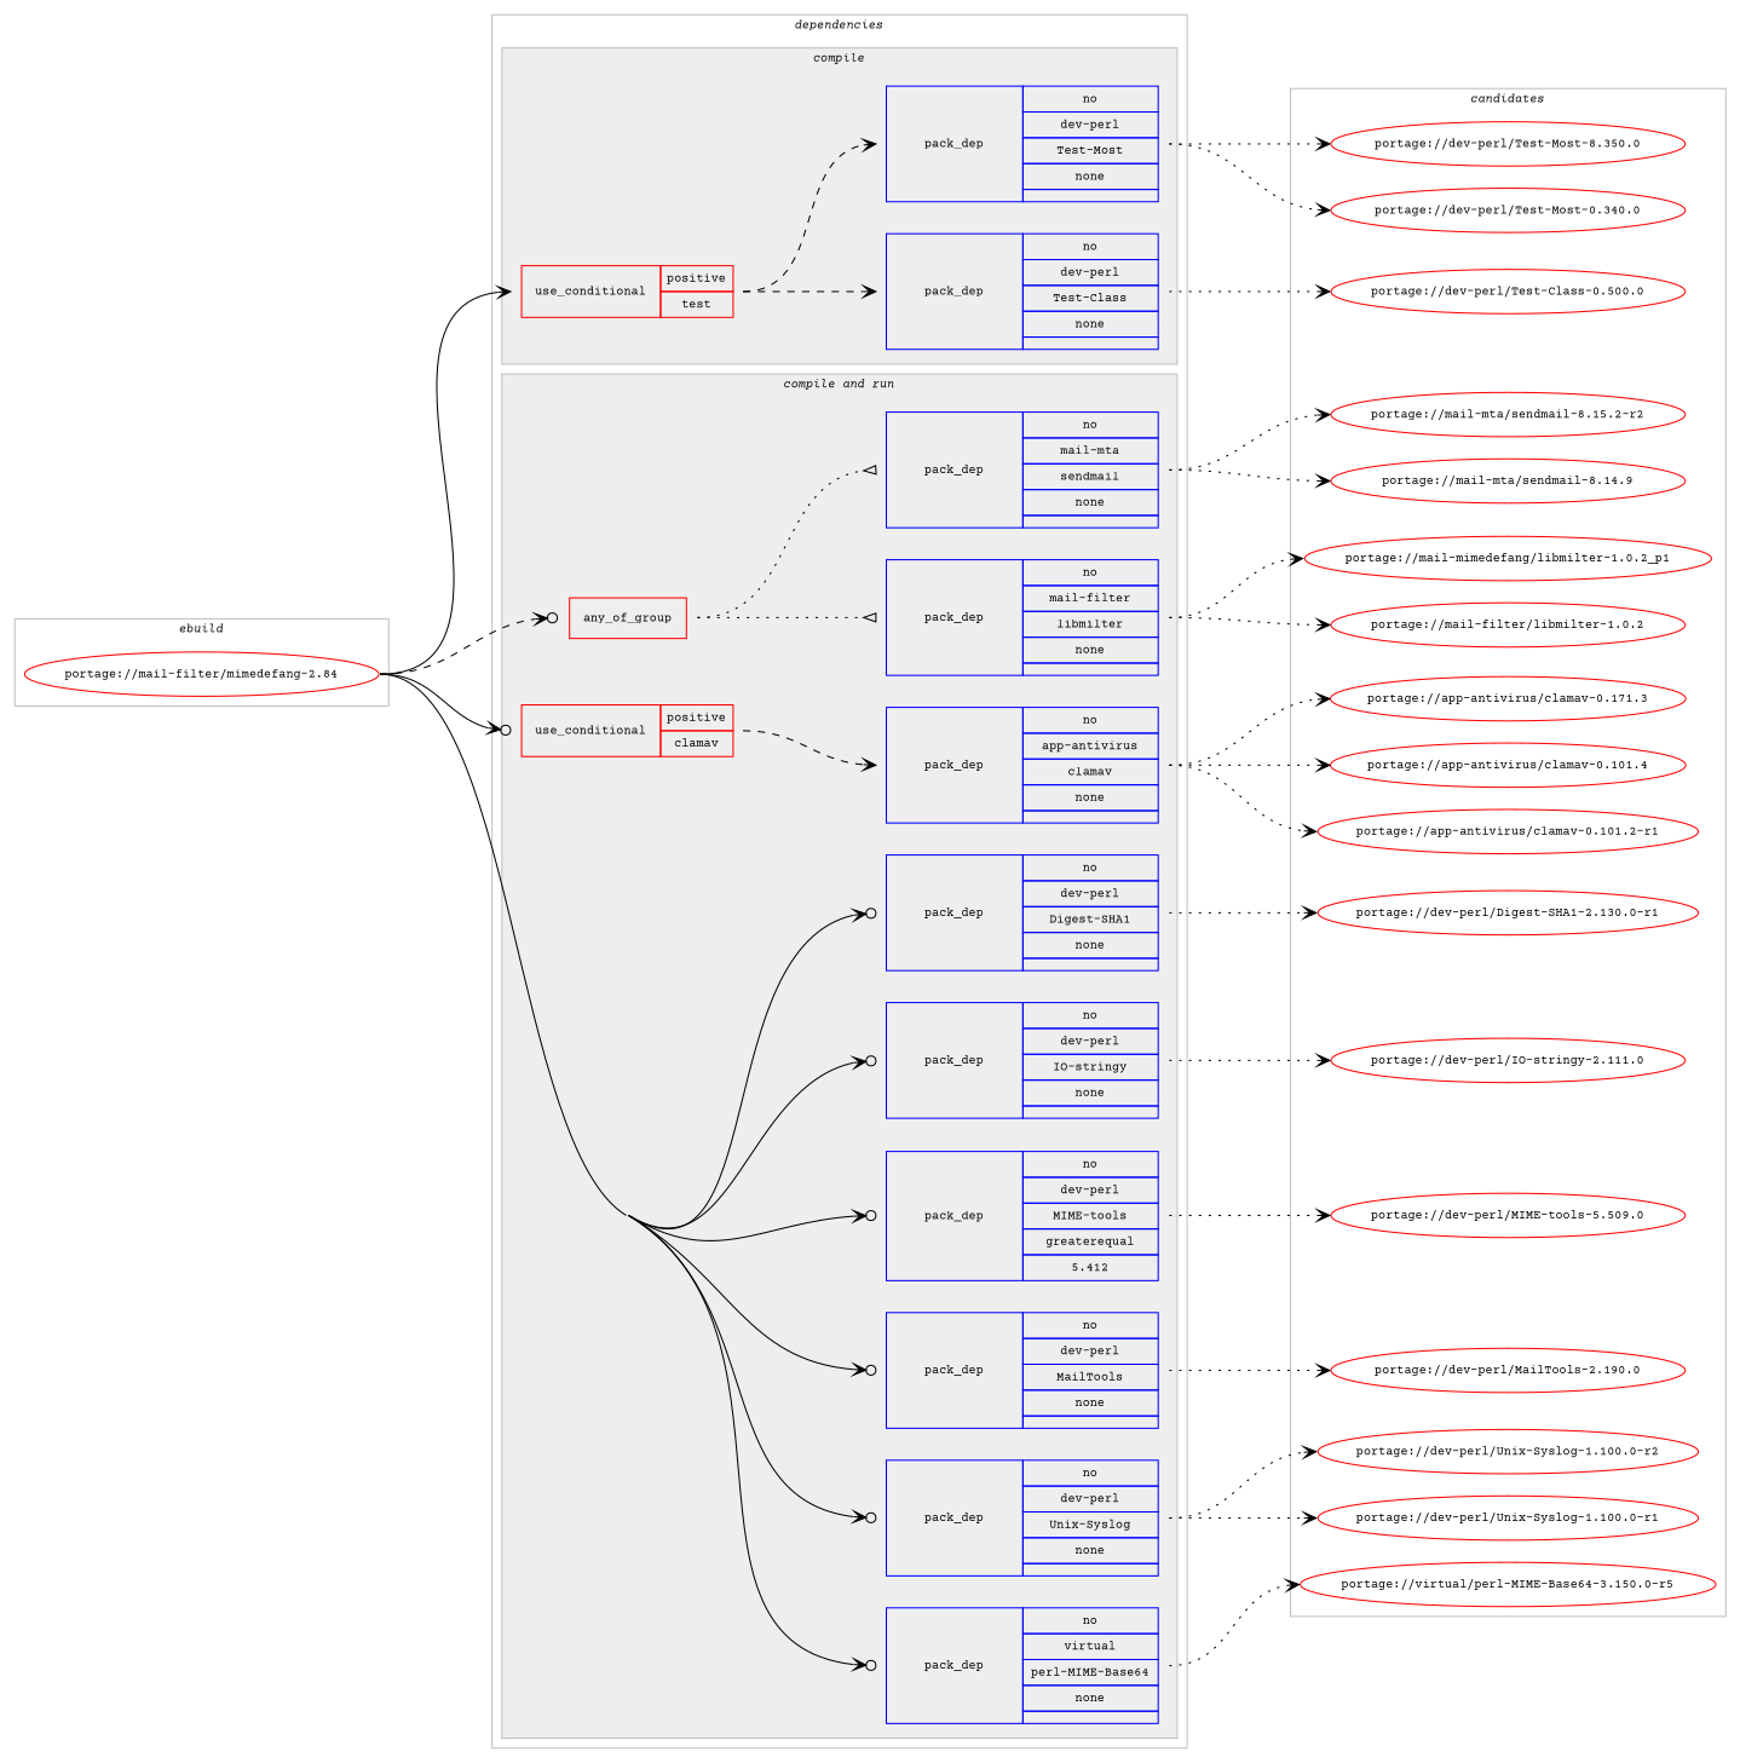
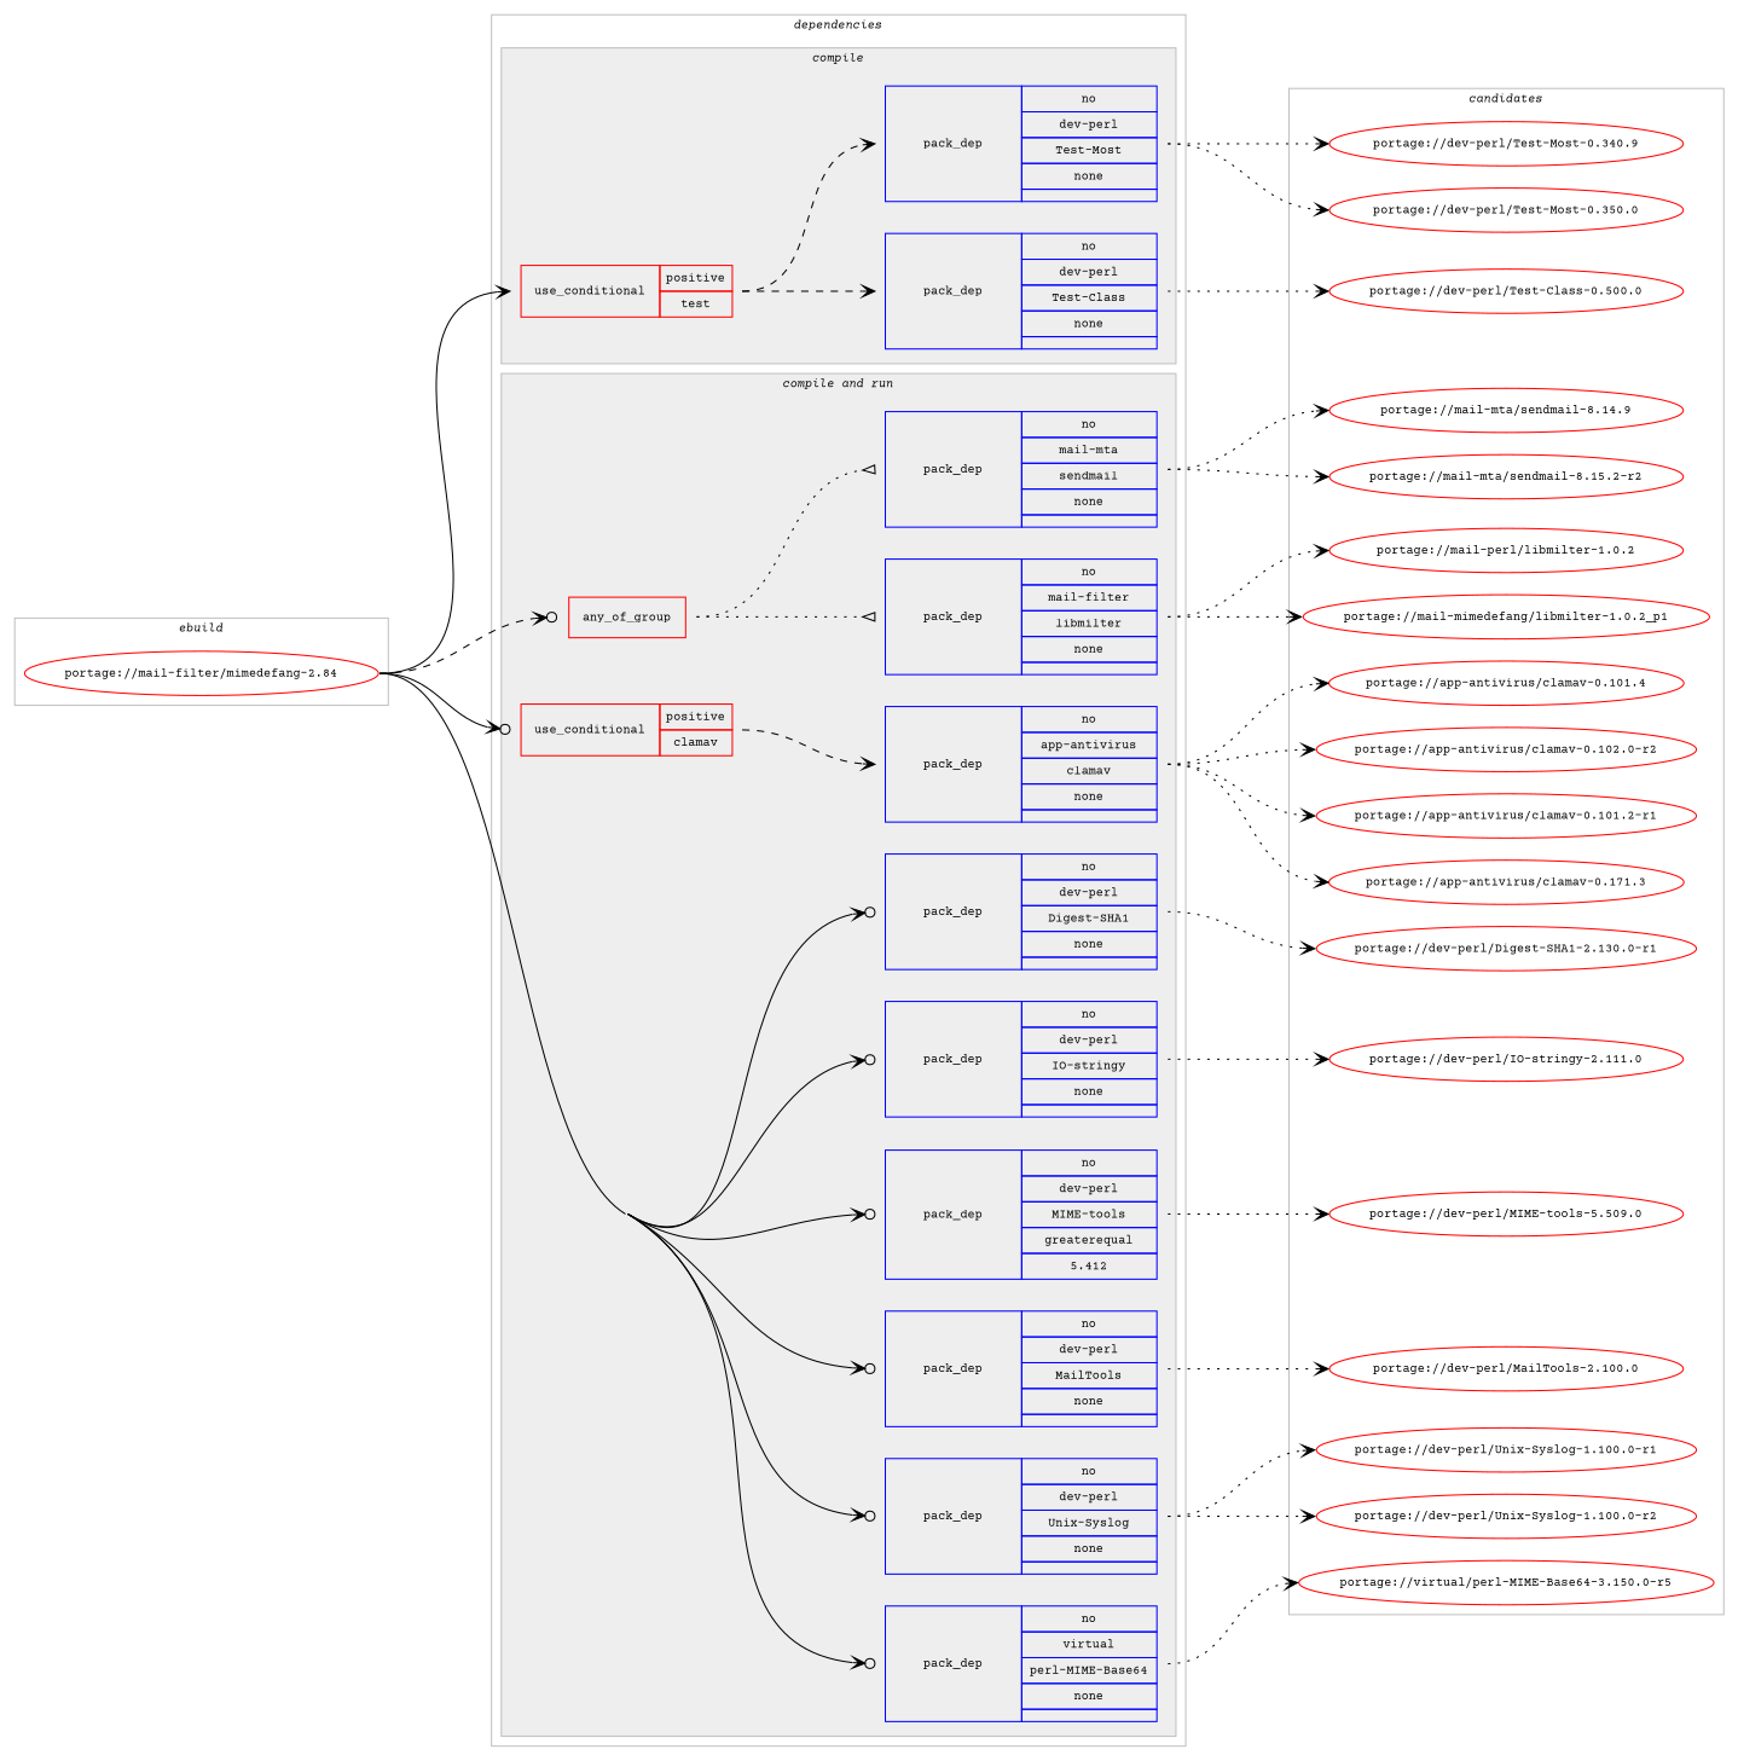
  digraph {
    compound=true
    concentrate=true
    fontname="Courier Prime"
    fontsize=10
    newrank=true
    rankdir=LR
    ranksep=1.5
    node [color=red fontname="Courier Prime" fontsize=10]
    edge [arrowhead=vee fontname="Courier Prime" headport=w style=dotted tailport=e weight=100]
    n1 [label="portage://mail-filter/mimedefang-2.84" width=4]
    n2 [color=blue label=<<TABLE BORDER="0" CELLBORDER="1" CELLSPACING="0" CELLPADDING="4" WIDTH="220"><TR><TD ROWSPAN="6" CELLPADDING="30">pack_dep</TD></TR><TR><TD WIDTH="110">no</TD></TR><TR><TD>dev-perl</TD></TR><TR><TD>Test-Class</TD></TR><TR><TD>none</TD></TR><TR><TD></TD></TR></TABLE>> shape=none]
    n3 [color=blue label=<<TABLE BORDER="0" CELLBORDER="1" CELLSPACING="0" CELLPADDING="4" WIDTH="220"><TR><TD ROWSPAN="6" CELLPADDING="30">pack_dep</TD></TR><TR><TD WIDTH="110">no</TD></TR><TR><TD>dev-perl</TD></TR><TR><TD>Test-Most</TD></TR><TR><TD>none</TD></TR><TR><TD></TD></TR></TABLE>> shape=none]
    n4 [label=<<TABLE BORDER="0" CELLBORDER="1" CELLSPACING="0" CELLPADDING="4"><TR><TD ROWSPAN="3" CELLPADDING="10">use_conditional</TD></TR><TR><TD>positive</TD></TR><TR><TD>test</TD></TR></TABLE>> shape=none]
    n5 [color=blue label=<<TABLE BORDER="0" CELLBORDER="1" CELLSPACING="0" CELLPADDING="4" WIDTH="220"><TR><TD ROWSPAN="6" CELLPADDING="30">pack_dep</TD></TR><TR><TD WIDTH="110">no</TD></TR><TR><TD>mail-filter</TD></TR><TR><TD>libmilter</TD></TR><TR><TD>none</TD></TR><TR><TD></TD></TR></TABLE>> shape=none]
    n6 [color=blue label=<<TABLE BORDER="0" CELLBORDER="1" CELLSPACING="0" CELLPADDING="4" WIDTH="220"><TR><TD ROWSPAN="6" CELLPADDING="30">pack_dep</TD></TR><TR><TD WIDTH="110">no</TD></TR><TR><TD>mail-mta</TD></TR><TR><TD>sendmail</TD></TR><TR><TD>none</TD></TR><TR><TD></TD></TR></TABLE>> shape=none]
    n7 [label=<<TABLE BORDER="0" CELLBORDER="1" CELLSPACING="0" CELLPADDING="4"><TR><TD CELLPADDING="10">any_of_group</TD></TR></TABLE>> shape=none]
    n8 [color=blue label=<<TABLE BORDER="0" CELLBORDER="1" CELLSPACING="0" CELLPADDING="4" WIDTH="220"><TR><TD ROWSPAN="6" CELLPADDING="30">pack_dep</TD></TR><TR><TD WIDTH="110">no</TD></TR><TR><TD>app-antivirus</TD></TR><TR><TD>clamav</TD></TR><TR><TD>none</TD></TR><TR><TD></TD></TR></TABLE>> shape=none]
    n9 [label=<<TABLE BORDER="0" CELLBORDER="1" CELLSPACING="0" CELLPADDING="4"><TR><TD ROWSPAN="3" CELLPADDING="10">use_conditional</TD></TR><TR><TD>positive</TD></TR><TR><TD>clamav</TD></TR></TABLE>> shape=none]
    n10 [color=blue label=<<TABLE BORDER="0" CELLBORDER="1" CELLSPACING="0" CELLPADDING="4" WIDTH="220"><TR><TD ROWSPAN="6" CELLPADDING="30">pack_dep</TD></TR><TR><TD WIDTH="110">no</TD></TR><TR><TD>dev-perl</TD></TR><TR><TD>Digest-SHA1</TD></TR><TR><TD>none</TD></TR><TR><TD></TD></TR></TABLE>> shape=none]
    n11 [color=blue label=<<TABLE BORDER="0" CELLBORDER="1" CELLSPACING="0" CELLPADDING="4" WIDTH="220"><TR><TD ROWSPAN="6" CELLPADDING="30">pack_dep</TD></TR><TR><TD WIDTH="110">no</TD></TR><TR><TD>dev-perl</TD></TR><TR><TD>IO-stringy</TD></TR><TR><TD>none</TD></TR><TR><TD></TD></TR></TABLE>> shape=none]
    n12 [color=blue label=<<TABLE BORDER="0" CELLBORDER="1" CELLSPACING="0" CELLPADDING="4" WIDTH="220"><TR><TD ROWSPAN="6" CELLPADDING="30">pack_dep</TD></TR><TR><TD WIDTH="110">no</TD></TR><TR><TD>dev-perl</TD></TR><TR><TD>MIME-tools</TD></TR><TR><TD>greaterequal</TD></TR><TR><TD>5.412</TD></TR></TABLE>> shape=none]
    n13 [color=blue label=<<TABLE BORDER="0" CELLBORDER="1" CELLSPACING="0" CELLPADDING="4" WIDTH="220"><TR><TD ROWSPAN="6" CELLPADDING="30">pack_dep</TD></TR><TR><TD WIDTH="110">no</TD></TR><TR><TD>dev-perl</TD></TR><TR><TD>MailTools</TD></TR><TR><TD>none</TD></TR><TR><TD></TD></TR></TABLE>> shape=none]
    n14 [color=blue label=<<TABLE BORDER="0" CELLBORDER="1" CELLSPACING="0" CELLPADDING="4" WIDTH="220"><TR><TD ROWSPAN="6" CELLPADDING="30">pack_dep</TD></TR><TR><TD WIDTH="110">no</TD></TR><TR><TD>dev-perl</TD></TR><TR><TD>Unix-Syslog</TD></TR><TR><TD>none</TD></TR><TR><TD></TD></TR></TABLE>> shape=none]
    n15 [color=blue label=<<TABLE BORDER="0" CELLBORDER="1" CELLSPACING="0" CELLPADDING="4" WIDTH="220"><TR><TD ROWSPAN="6" CELLPADDING="30">pack_dep</TD></TR><TR><TD WIDTH="110">no</TD></TR><TR><TD>virtual</TD></TR><TR><TD>perl-MIME-Base64</TD></TR><TR><TD>none</TD></TR><TR><TD></TD></TR></TABLE>> shape=none]
    n16 [label="portage://dev-perl/Test-Class-0.500.0" width=4]
-   n17 [label="portage://dev-perl/Test-Most-0.340.0" width=4]
-   n18 [label="portage://dev-perl/Test-Most-8.350.0" width=4]
-   n19 [label="portage://mail-filter/libmilter-1.0.2" width=4]
+   n17 [label="portage://dev-perl/Test-Most-0.340.9" width=4]
+   n18 [label="portage://dev-perl/Test-Most-0.350.0" width=4]
+   n19 [label="portage://mail-perl/libmilter-1.0.2" width=4]
    n20 [label="portage://mail-mimedefang/libmilter-1.0.2_p1" width=4]
    n21 [label="portage://mail-mta/sendmail-8.14.9" width=4]
    n22 [label="portage://mail-mta/sendmail-8.15.2-r2" width=4]
    n23 [label="portage://app-antivirus/clamav-0.101.2-r1" width=4]
    n24 [label="portage://app-antivirus/clamav-0.171.3" width=4]
    n25 [label="portage://app-antivirus/clamav-0.101.4" width=4]
+   n26 [label="portage://app-antivirus/clamav-0.102.0-r2" width=4]
    n27 [label="portage://dev-perl/Digest-SHA1-2.130.0-r1" width=4]
    n28 [label="portage://dev-perl/IO-stringy-2.111.0" width=4]
    n29 [label="portage://dev-perl/MIME-tools-5.509.0" width=4]
-   n30 [label="portage://dev-perl/MailTools-2.190.0" width=4]
+   n30 [label="portage://dev-perl/MailTools-2.100.0" width=4]
    n31 [label="portage://dev-perl/Unix-Syslog-1.100.0-r1" width=4]
    n32 [label="portage://dev-perl/Unix-Syslog-1.100.0-r2" width=4]
    n33 [label="portage://virtual/perl-MIME-Base64-3.150.0-r5" width=4]
    subgraph cluster_1 {
      color=gray
      label=<<i>ebuild</i>>
      rank=same
      n1
    }
    subgraph cluster_2 {
      color=gray
      label=<<i>dependencies</i>>
      subgraph cluster_3 {
        color=gray
        fillcolor="#eeeeee"
        label=<<i>compile</i>>
        style=filled
        subgraph sub_4 {
          color=gray
          fillcolor="#eeeeee"
          label=<<i>compile</i>>
          style=filled
          n4
          subgraph sub_5 {
            color=gray
            fillcolor="#eeeeee"
            label=<<i>compile</i>>
            style=filled
            n2
          }
          subgraph sub_6 {
            color=gray
            fillcolor="#eeeeee"
            label=<<i>compile</i>>
            style=filled
            n3
          }
        }
      }
      subgraph cluster_7 {
        color=gray
        fillcolor="#eeeeee"
        label=<<i>compile and run</i>>
        style=filled
        subgraph sub_8 {
          color=gray
          fillcolor="#eeeeee"
          label=<<i>compile and run</i>>
          style=filled
          n7
          subgraph sub_9 {
            color=gray
            fillcolor="#eeeeee"
            label=<<i>compile and run</i>>
            style=filled
            n5
          }
          subgraph sub_10 {
            color=gray
            fillcolor="#eeeeee"
            label=<<i>compile and run</i>>
            style=filled
            n6
          }
        }
        subgraph sub_11 {
          color=gray
          fillcolor="#eeeeee"
          label=<<i>compile and run</i>>
          style=filled
          n9
          subgraph sub_12 {
            color=gray
            fillcolor="#eeeeee"
            label=<<i>compile and run</i>>
            style=filled
            n8
          }
        }
        subgraph sub_13 {
          color=gray
          fillcolor="#eeeeee"
          label=<<i>compile and run</i>>
          style=filled
          n10
        }
        subgraph sub_14 {
          color=gray
          fillcolor="#eeeeee"
          label=<<i>compile and run</i>>
          style=filled
          n11
        }
        subgraph sub_15 {
          color=gray
          fillcolor="#eeeeee"
          label=<<i>compile and run</i>>
          style=filled
          n12
        }
        subgraph sub_16 {
          color=gray
          fillcolor="#eeeeee"
          label=<<i>compile and run</i>>
          style=filled
          n13
        }
        subgraph sub_17 {
          color=gray
          fillcolor="#eeeeee"
          label=<<i>compile and run</i>>
          style=filled
          n14
        }
        subgraph sub_18 {
          color=gray
          fillcolor="#eeeeee"
          label=<<i>compile and run</i>>
          style=filled
          n15
        }
      }
      subgraph cluster_19 {
        color=gray
        fillcolor="#eeeeee"
        label=<<i>run</i>>
        style=filled
      }
    }
    subgraph cluster_20 {
      color=gray
      label=<<i>candidates</i>>
      rank=same
      subgraph sub_21 {
        color=black
        label=<<i>candidates</i>>
        nodesep=1
        rank=same
        n16
      }
      subgraph sub_22 {
        color=black
        label=<<i>candidates</i>>
        nodesep=1
        rank=same
        n17
        n18
      }
      subgraph sub_23 {
        color=black
        label=<<i>candidates</i>>
        nodesep=1
        rank=same
        n19
        n20
      }
      subgraph sub_24 {
        color=black
        label=<<i>candidates</i>>
        nodesep=1
        rank=same
        n21
        n22
      }
      subgraph sub_25 {
        color=black
        label=<<i>candidates</i>>
        nodesep=1
        rank=same
        n23
        n24
        n25
+       n26
      }
      subgraph sub_26 {
        color=black
        label=<<i>candidates</i>>
        nodesep=1
        rank=same
        n27
      }
      subgraph sub_27 {
        color=black
        label=<<i>candidates</i>>
        nodesep=1
        rank=same
        n28
      }
      subgraph sub_28 {
        color=black
        label=<<i>candidates</i>>
        nodesep=1
        rank=same
        n29
      }
      subgraph sub_29 {
        color=black
        label=<<i>candidates</i>>
        nodesep=1
        rank=same
        n30
      }
      subgraph sub_30 {
        color=black
        label=<<i>candidates</i>>
        nodesep=1
        rank=same
        n31
        n32
      }
      subgraph sub_31 {
        color=black
        label=<<i>candidates</i>>
        nodesep=1
        rank=same
        n33
      }
    }
    n1 -> n4 [style=solid weight=20]
    n1 -> n7 [arrowhead=odotvee style=dashed weight=20]
    n1 -> n9 [arrowhead=odotvee style=solid weight=20]
    n1 -> n10 [arrowhead=odotvee style=solid weight=20]
    n1 -> n11 [arrowhead=odotvee style=solid weight=20]
    n1 -> n12 [arrowhead=odotvee style=solid weight=20]
    n1 -> n13 [arrowhead=odotvee style=solid weight=20]
    n1 -> n14 [arrowhead=odotvee style=solid weight=20]
    n1 -> n15 [arrowhead=odotvee style=solid weight=20]
    n2 -> n16
    n3 -> n17
    n3 -> n18
    n4 -> n2 [style=dashed weight=20]
    n4 -> n3 [style=dashed weight=20]
    n5 -> n19
    n5 -> n20
    n6 -> n21
    n6 -> n22
    n7 -> n5 [arrowhead=oinv weight=20]
    n7 -> n6 [arrowhead=oinv weight=20]
    n8 -> n23
    n8 -> n24
    n8 -> n25
+   n8 -> n26
    n9 -> n8 [style=dashed weight=20]
    n10 -> n27
    n11 -> n28
    n12 -> n29
    n13 -> n30
    n14 -> n31
    n14 -> n32
    n15 -> n33
  }
